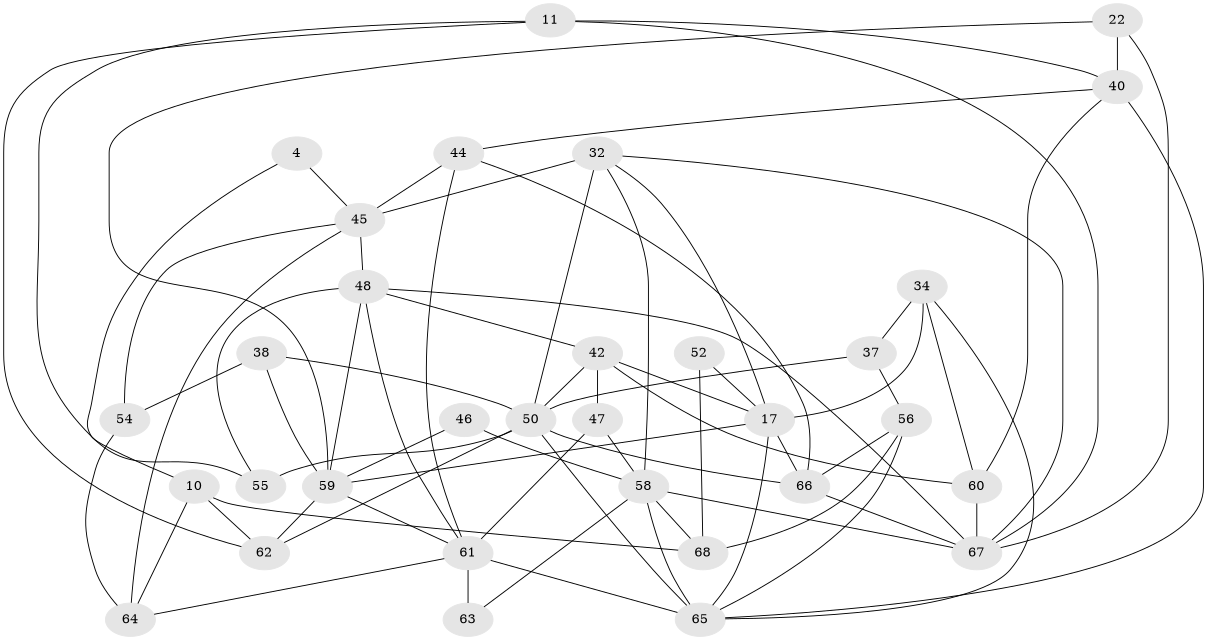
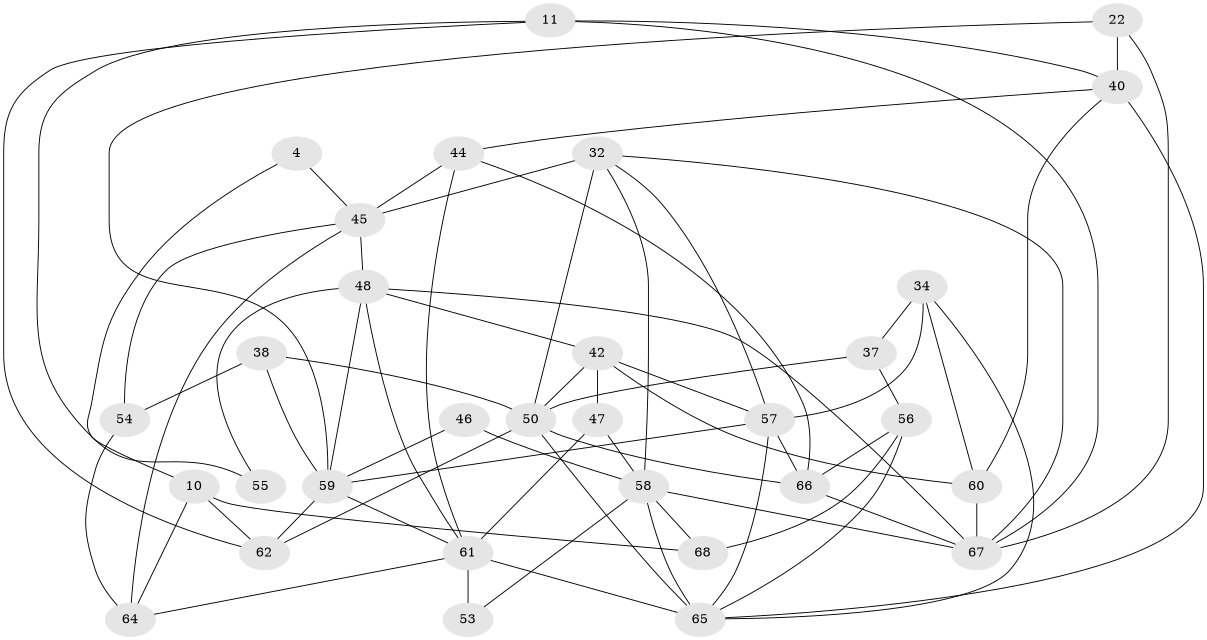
  graph {
    node [color=gray90 style=filled]
    4
    10
    45 [super="+26"]
    62 [super="+13"]
    64 [super="+24"]
    68 [super="+5"]
    42 [super="+1"]
    50 [super="+6+20+18"]
-   57 [super="+27+31" label=17]
+   57 [super="+27+31"]
    47 [super="+43"]
    60 [super="+41"]
    54
    48 [super="+3"]
    40 [super="+17"]
    65 [super="+19+33"]
    44
    11
    55
    67 [super="+2+12+53"]
    59 [super="+35"]
    46
    58 [super="+28+30"]
    22
    61 [super="+49+23"]
    32 [super="+9"]
    66 [super="+36"]
-   63
+   63 [label=53]
    34 [super="+25"]
    37
    56
    38
-   52
    4 -- 10
    4 -- 45
    10 -- 62
    10 -- 64
    10 -- 68
    45 -- 64
    45 -- 54 [weight=2]
    45 -- 48
    42 -- 50
    42 -- 57
    42 -- 47
    42 -- 60
    50 -- 62
    50 -- 65
-   50 -- 55
    50 -- 66 [weight=2]
    57 -- 65
    57 -- 59 [weight=2]
    57 -- 66
    47 -- 58 [weight=2]
    47 -- 61
    60 -- 67 [weight=3]
    54 -- 64
    48 -- 42 [weight=2]
    48 -- 55 [weight=2]
    48 -- 67
    48 -- 59
    48 -- 61
    40 -- 60
    40 -- 65
    40 -- 44
    44 -- 45
    44 -- 61
    44 -- 66
    11 -- 62
    11 -- 40
    11 -- 55
    11 -- 67
    59 -- 62
    59 -- 61
    46 -- 59
    46 -- 58 [weight=2]
    58 -- 68
    58 -- 65
    58 -- 67 [weight=2]
    58 -- 63
    22 -- 40 [weight=2]
    22 -- 67
    22 -- 59
    61 -- 64
    61 -- 65 [weight=2]
    61 -- 63 [weight=3]
    32 -- 45 [weight=2]
    32 -- 50 [weight=2]
    32 -- 57
    32 -- 67 [weight=2]
    32 -- 58
    66 -- 67
    34 -- 57 [weight=2]
    34 -- 60
    34 -- 65
    34 -- 37 [weight=2]
    37 -- 50
    37 -- 56
    56 -- 68
    56 -- 65
    56 -- 66
    38 -- 50 [weight=2]
    38 -- 54
    38 -- 59
-   52 -- 68 [weight=2]
-   52 -- 57 [weight=2]
  }
